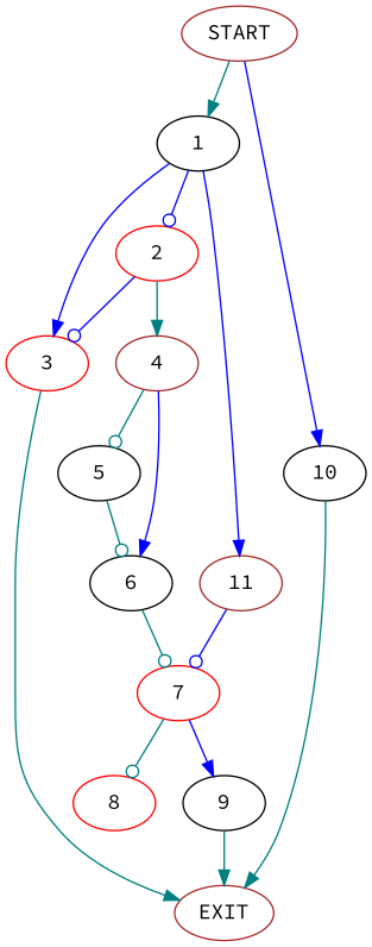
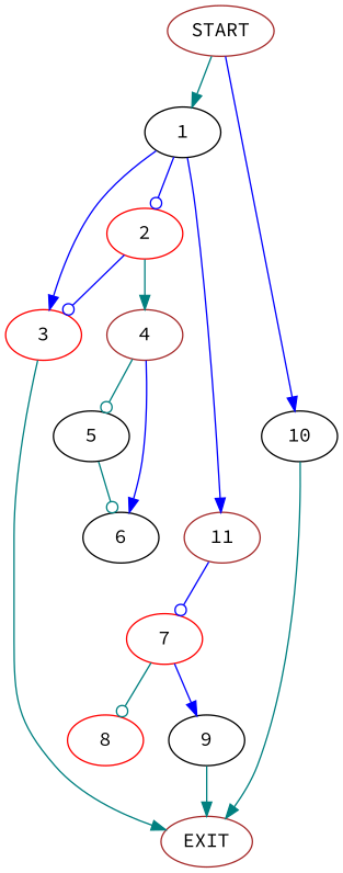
  digraph {
    fontname="Source Code Pro"
    node [color=black fontname="Source Code Pro"]
    edge [arrowhead=normal color=teal fontname="Source Code Pro"]
    n1 [color=brown label=START]
    1
    10
    11 [color=brown]
    2 [color=red]
    3 [color=red]
    n7 [color=brown label=EXIT]
    7 [color=red]
    4 [color=brown]
    5
    6
    8 [color=red]
    9
    n1 -> 1
    n1 -> 10 [color=blue]
    1 -> 11 [color=blue]
    1 -> 2 [arrowhead=odot color=blue]
    1 -> 3 [color=blue]
    10 -> n7
    11 -> 7 [arrowhead=odot color=blue]
    2 -> 3 [arrowhead=odot color=blue]
    2 -> 4
    3 -> n7
    7 -> 8 [arrowhead=odot]
    7 -> 9 [color=blue]
    4 -> 5 [arrowhead=odot]
    4 -> 6 [color=blue]
    5 -> 6 [arrowhead=odot]
-   6 -> 7 [arrowhead=odot]
    9 -> n7
  }
